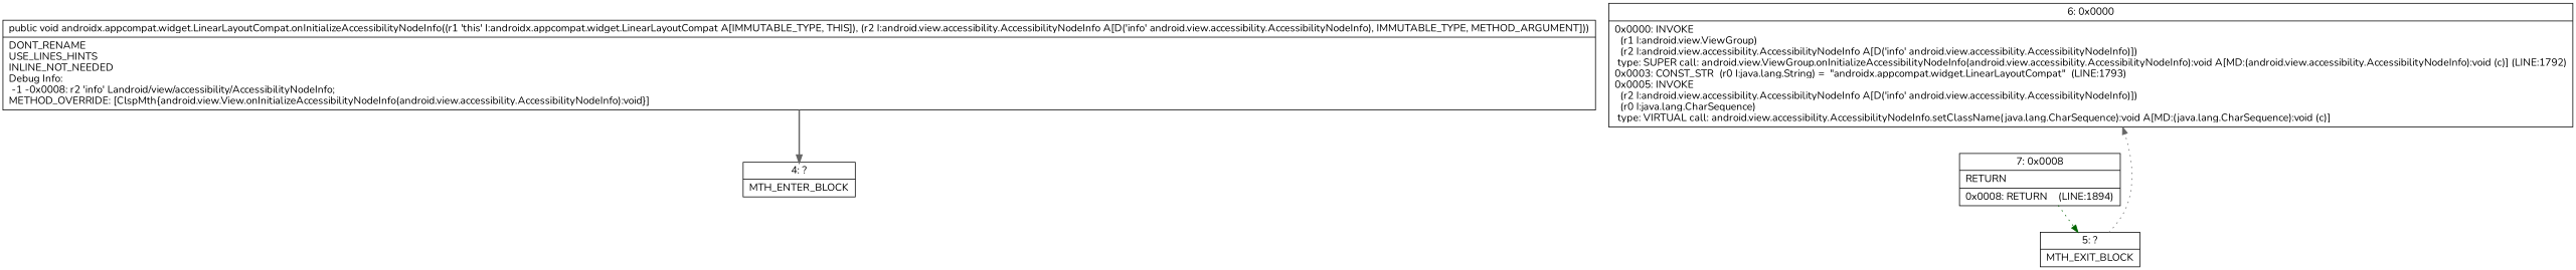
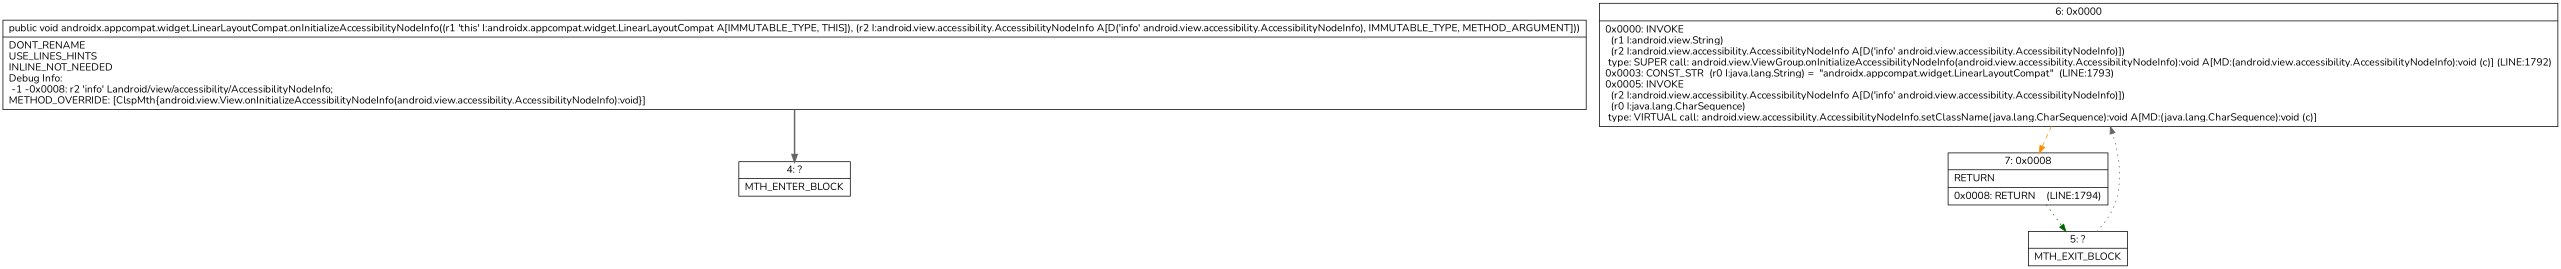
  digraph {
    fontname=Nunito
    node [fontname=Nunito shape=record]
    edge [color=gray40 fontname=Nunito style=dotted]
    n1 [label="{4\:\ ?|MTH_ENTER_BLOCK\l}"]
-   n2 [label="{6\:\ 0x0000|0x0000: INVOKE  \l  (r1 I:android.view.ViewGroup)\l  (r2 I:android.view.accessibility.AccessibilityNodeInfo A[D('info' android.view.accessibility.AccessibilityNodeInfo)])\l type: SUPER call: android.view.ViewGroup.onInitializeAccessibilityNodeInfo(android.view.accessibility.AccessibilityNodeInfo):void A[MD:(android.view.accessibility.AccessibilityNodeInfo):void (c)] (LINE:1792)\l0x0003: CONST_STR  (r0 I:java.lang.String) =  \"androidx.appcompat.widget.LinearLayoutCompat\"  (LINE:1793)\l0x0005: INVOKE  \l  (r2 I:android.view.accessibility.AccessibilityNodeInfo A[D('info' android.view.accessibility.AccessibilityNodeInfo)])\l  (r0 I:java.lang.CharSequence)\l type: VIRTUAL call: android.view.accessibility.AccessibilityNodeInfo.setClassName(java.lang.CharSequence):void A[MD:(java.lang.CharSequence):void (c)]\l}"]
-   n3 [label="{7\:\ 0x0008|RETURN\l|0x0008: RETURN    (LINE:1894)\l}"]
+   n2 [label="{6\:\ 0x0000|0x0000: INVOKE  \l  (r1 I:android.view.String)\l  (r2 I:android.view.accessibility.AccessibilityNodeInfo A[D('info' android.view.accessibility.AccessibilityNodeInfo)])\l type: SUPER call: android.view.ViewGroup.onInitializeAccessibilityNodeInfo(android.view.accessibility.AccessibilityNodeInfo):void A[MD:(android.view.accessibility.AccessibilityNodeInfo):void (c)] (LINE:1792)\l0x0003: CONST_STR  (r0 I:java.lang.String) =  \"androidx.appcompat.widget.LinearLayoutCompat\"  (LINE:1793)\l0x0005: INVOKE  \l  (r2 I:android.view.accessibility.AccessibilityNodeInfo A[D('info' android.view.accessibility.AccessibilityNodeInfo)])\l  (r0 I:java.lang.CharSequence)\l type: VIRTUAL call: android.view.accessibility.AccessibilityNodeInfo.setClassName(java.lang.CharSequence):void A[MD:(java.lang.CharSequence):void (c)]\l}"]
+   n3 [label="{7\:\ 0x0008|RETURN\l|0x0008: RETURN    (LINE:1794)\l}"]
    n4 [label="{5\:\ ?|MTH_EXIT_BLOCK\l}"]
    n5 [label="{public void androidx.appcompat.widget.LinearLayoutCompat.onInitializeAccessibilityNodeInfo((r1 'this' I:androidx.appcompat.widget.LinearLayoutCompat A[IMMUTABLE_TYPE, THIS]), (r2 I:android.view.accessibility.AccessibilityNodeInfo A[D('info' android.view.accessibility.AccessibilityNodeInfo), IMMUTABLE_TYPE, METHOD_ARGUMENT]))  | DONT_RENAME\lUSE_LINES_HINTS\lINLINE_NOT_NEEDED\lDebug Info:\l  \-1 \-0x0008: r2 'info' Landroid\/view\/accessibility\/AccessibilityNodeInfo;\lMETHOD_OVERRIDE: [ClspMth\{android.view.View.onInitializeAccessibilityNodeInfo(android.view.accessibility.AccessibilityNodeInfo):void\}]\l}"]
+   n2 -> n3 [color=darkorange style=dashed]
    n3 -> n4 [color=darkgreen]
    n4 -> n2
    n5 -> n1 [style=bold]
  }
